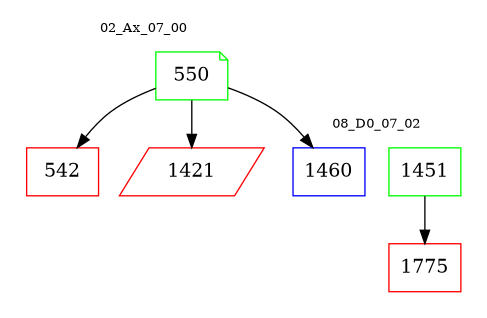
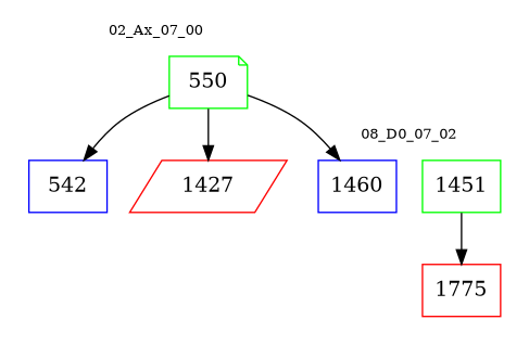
  digraph {
    node [color=green shape=box]
    edge [color=black]
    n1 [label=550 shape=note]
-   n2 [color=red label=542]
-   n3 [color=red label=1421 shape=parallelogram]
+   n2 [color=blue label=542]
+   n3 [color=red label=1427 shape=parallelogram]
    n4 [label=1451]
    n5 [color=blue label=1460]
    n6 [color=red label=1775]
    subgraph cluster_1 {
      color=white
      fontsize=10
      label="02_Ax_07_00"
      n1
      n2
      n3
    }
    subgraph cluster_2 {
      color=white
      fontsize=10
      label="08_D0_07_02"
      n4
      n5
      n6
    }
    n1 -> n2
    n1 -> n3
    n1 -> n5
    n4 -> n6
  }
